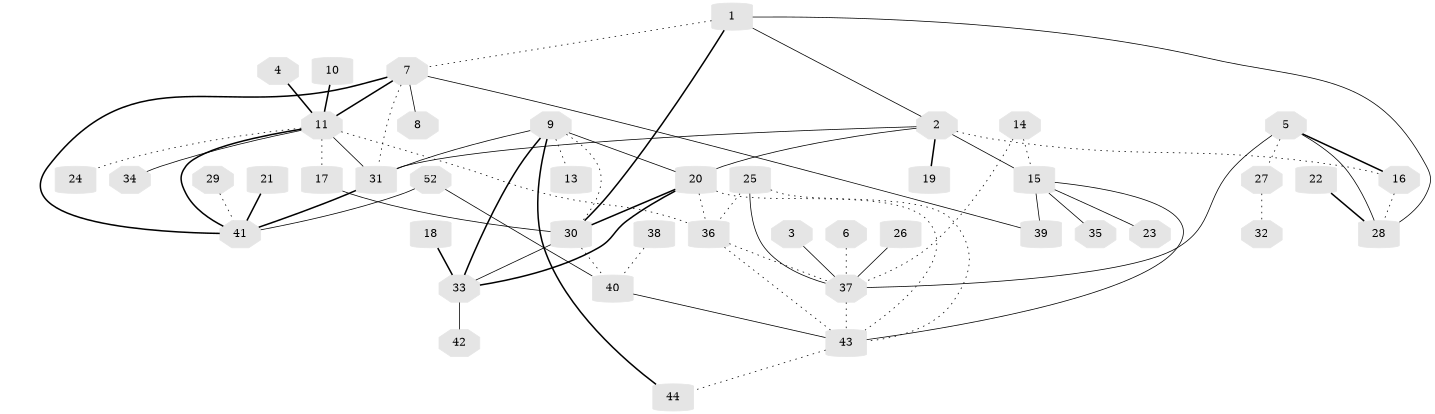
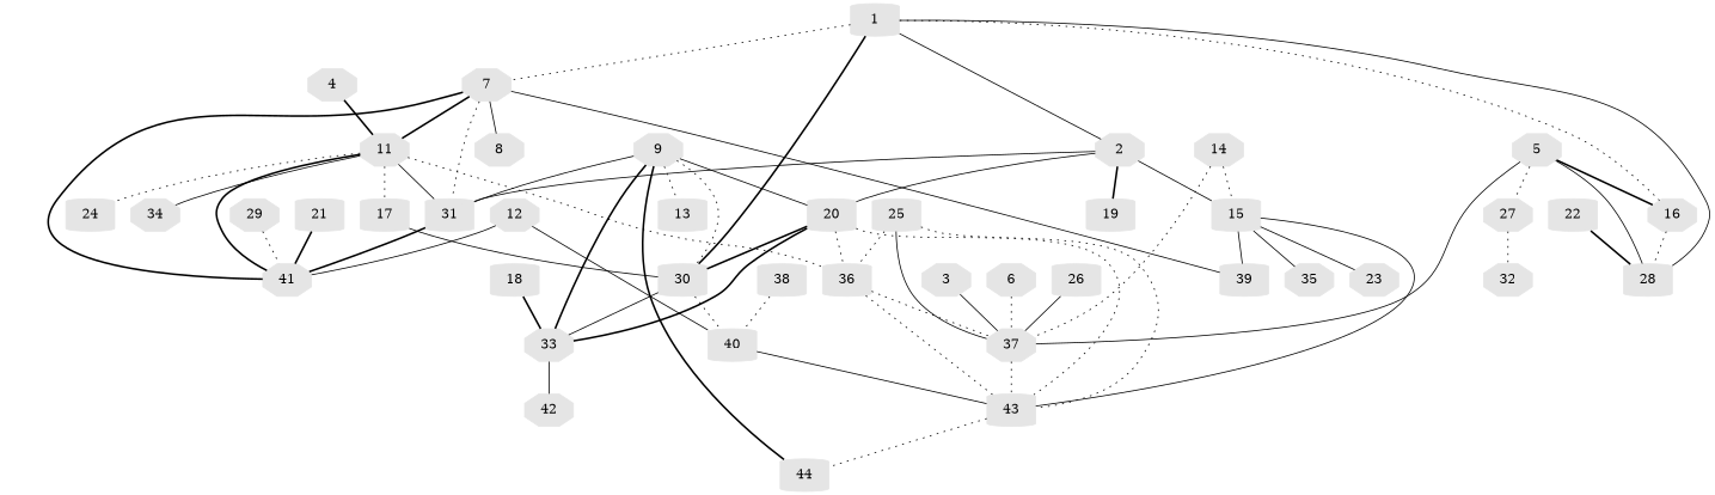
  graph {
    node [color=gray90 shape=octagon style=filled]
    edge [style=solid weight=1.0]
    2
    1 [shape=cylinder]
    7
    16
    28 [shape=cylinder]
    30 [shape=cylinder]
    15 [shape=cylinder]
    19 [shape=cylinder]
    20 [shape=cylinder]
    31 [shape=cylinder]
    5
    37
    27
    11
    8
    39 [shape=cylinder]
    41
    33
    40 [shape=cylinder]
    23
    35
    43 [shape=cylinder]
    36 [shape=cylinder]
    3
    4
    17 [shape=cylinder]
    24 [shape=cylinder]
    34
    32
    6
    9
    13 [shape=cylinder]
    44 [shape=cylinder]
    42
-   10 [shape=cylinder]
-   12 [label=52]
+   12
    14
    18 [shape=cylinder]
    21 [shape=cylinder]
    22 [shape=cylinder]
    25 [shape=cylinder]
    26 [shape=cylinder]
    29
    38 [shape=cylinder]
    2 -- 15 [weight=3.0]
    2 -- 19 [style=bold]
    2 -- 20
    2 -- 31
    1 -- 2
    1 -- 7 [style=dotted]
-   2 -- 16 [style=dotted]
+   1 -- 16 [style=dotted]
    1 -- 28
    1 -- 30 [style=bold weight=2.0]
    7 -- 31 [style=dotted]
    7 -- 11 [style=bold]
    7 -- 8
    7 -- 39
    7 -- 41 [style=bold]
    16 -- 28 [style=dotted]
    30 -- 33
    30 -- 40 [style=dotted]
    15 -- 39
    15 -- 23
    15 -- 35
    15 -- 43
    20 -- 30 [style=bold]
    20 -- 33 [style=bold]
    20 -- 43 [style=dotted]
    20 -- 36 [style=dotted]
    31 -- 41 [style=bold]
    5 -- 16 [style=bold]
    5 -- 28
    5 -- 37
    5 -- 27 [style=dotted]
    37 -- 43 [style=dotted]
    27 -- 32 [style=dotted]
    11 -- 31
    11 -- 41 [style=bold]
    11 -- 36 [style=dotted]
    11 -- 17 [style=dotted]
    11 -- 24 [style=dotted]
    11 -- 34
    33 -- 42
    40 -- 43
    43 -- 44 [style=dotted]
    36 -- 37 [style=dotted]
    36 -- 43 [style=dotted]
    3 -- 37
    4 -- 11 [style=bold]
    17 -- 30
    6 -- 37 [style=dotted]
    9 -- 30 [style=dotted]
    9 -- 20
    9 -- 31
    9 -- 33 [style=bold]
    9 -- 13 [style=dotted]
    9 -- 44 [style=bold]
-   10 -- 11 [style=bold]
    12 -- 41
    12 -- 40
    14 -- 15 [style=dotted]
    14 -- 37 [style=dotted]
    18 -- 33 [style=bold]
    21 -- 41 [style=bold]
    22 -- 28 [style=bold]
    25 -- 37
    25 -- 43 [style=dotted]
    25 -- 36 [style=dotted]
    26 -- 37
    29 -- 41 [style=dotted]
    38 -- 40 [style=dotted]
  }
